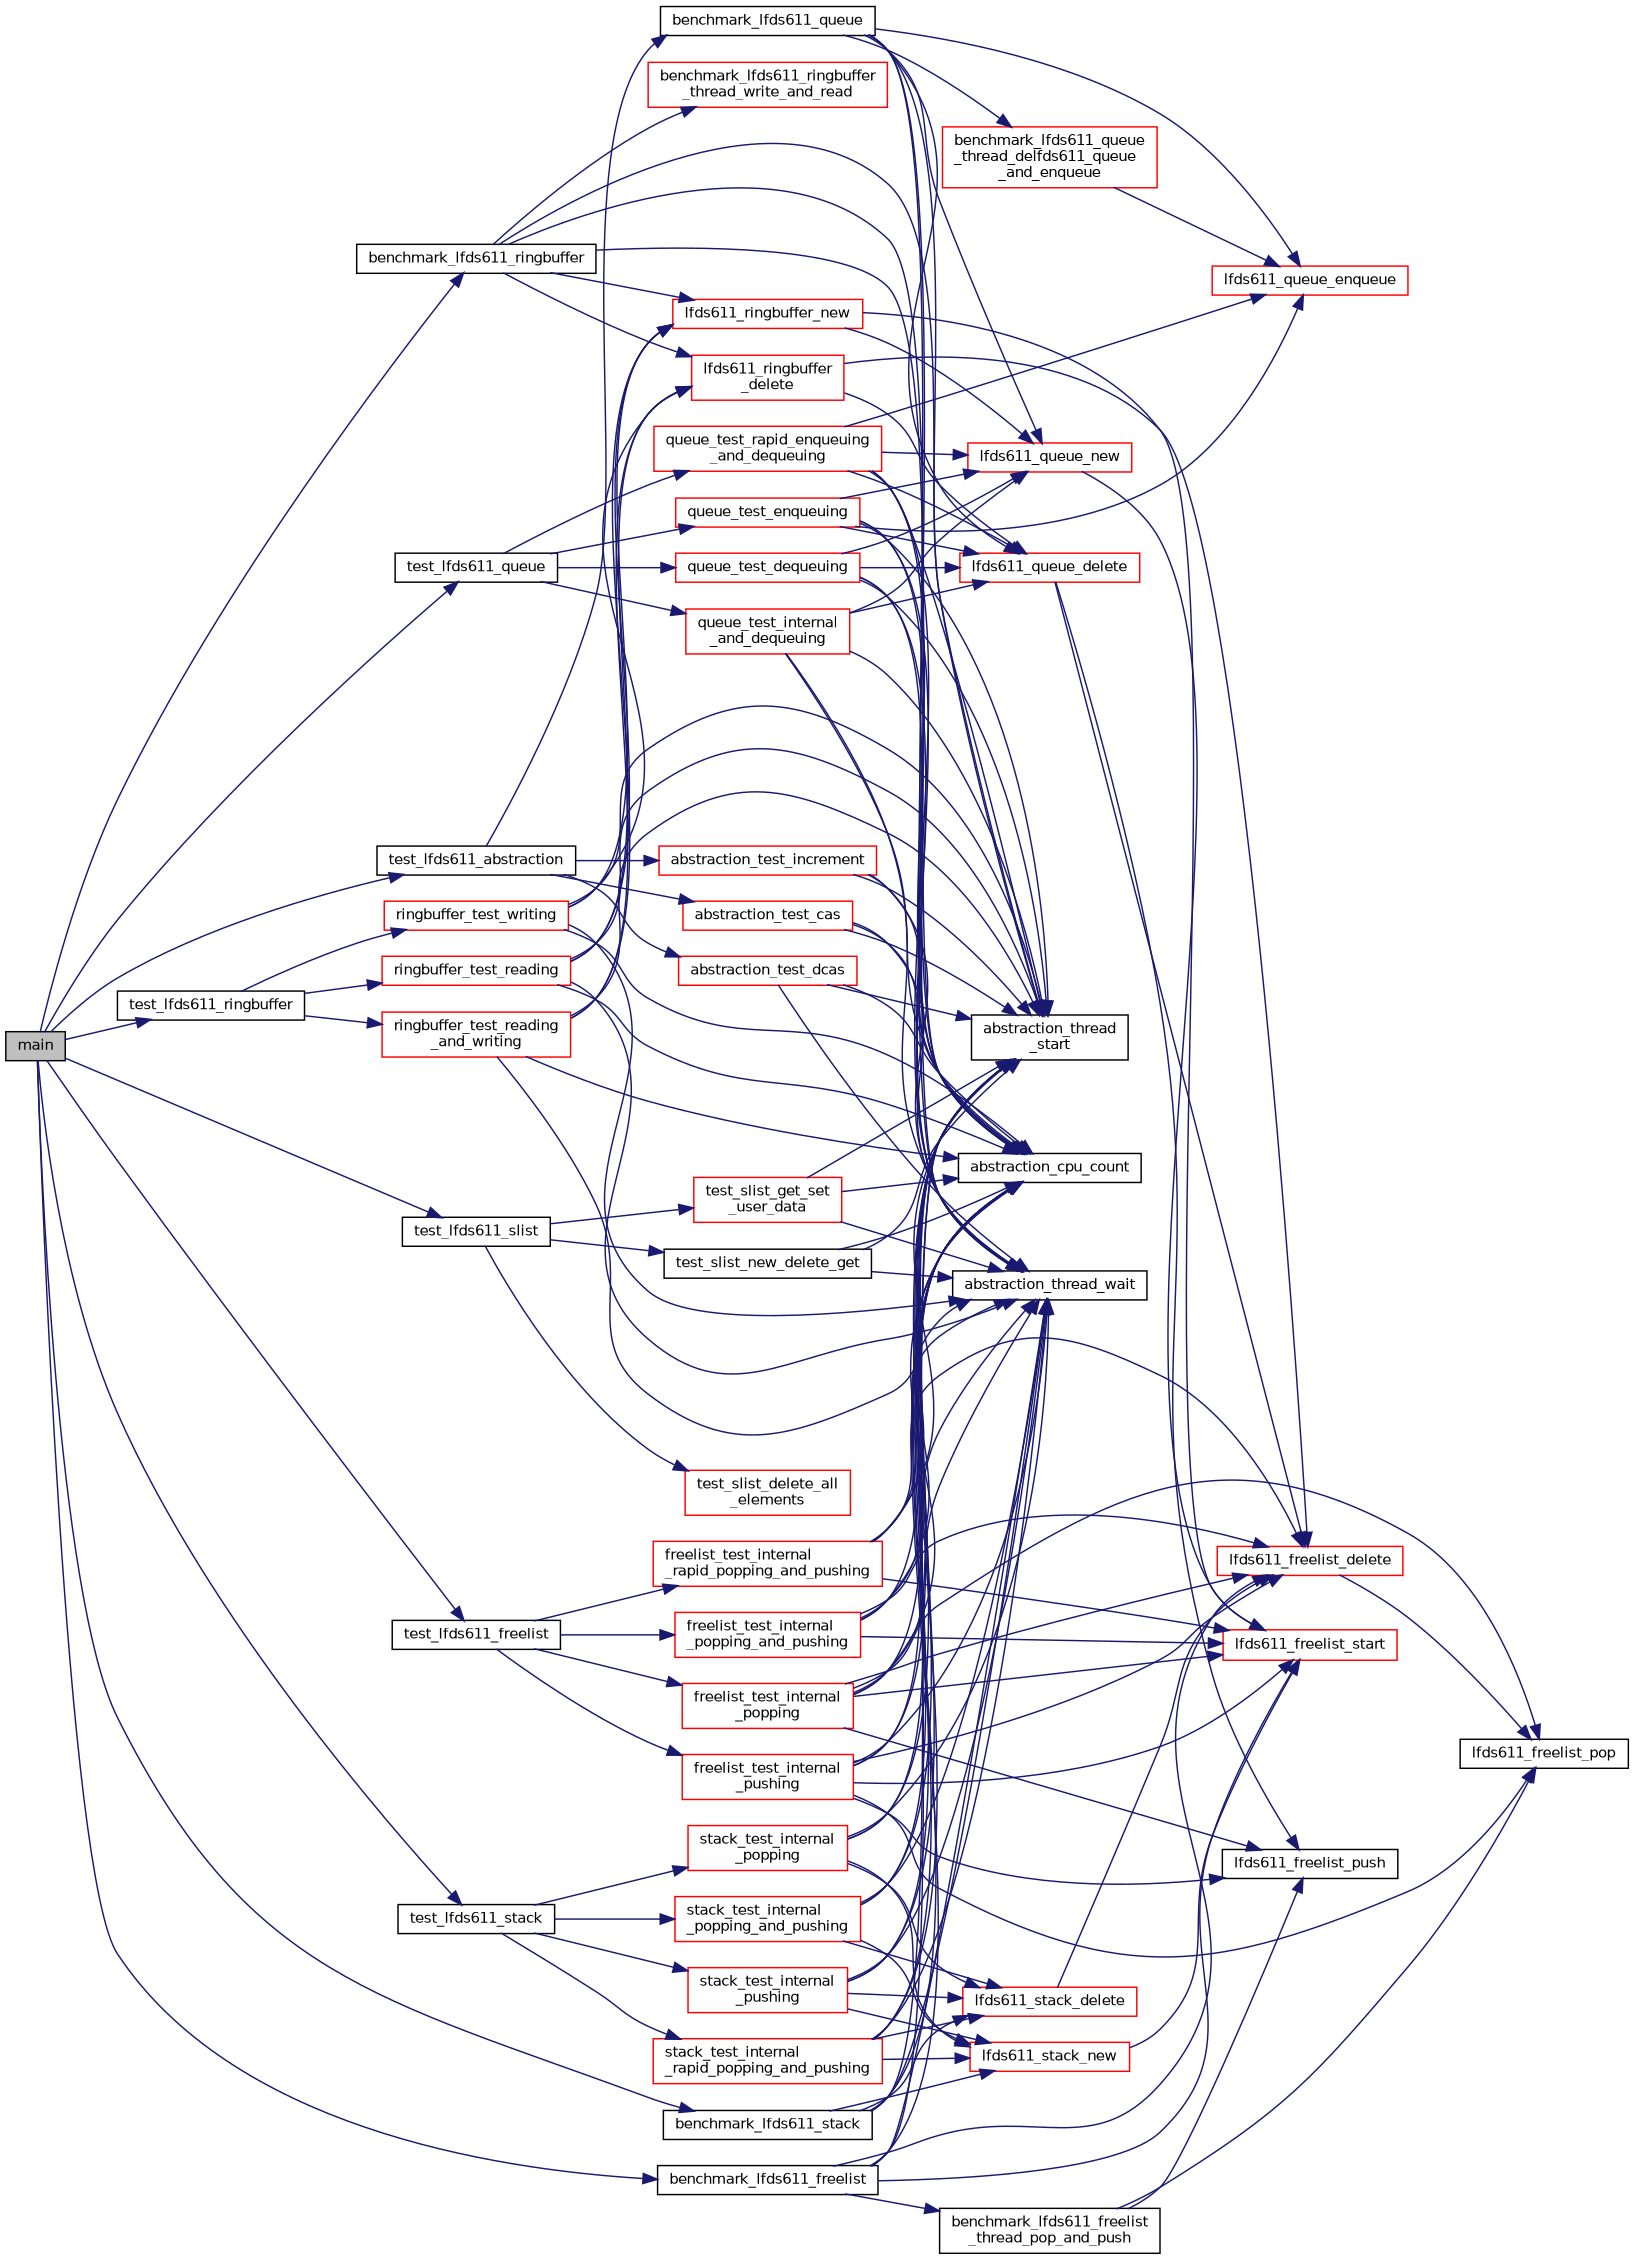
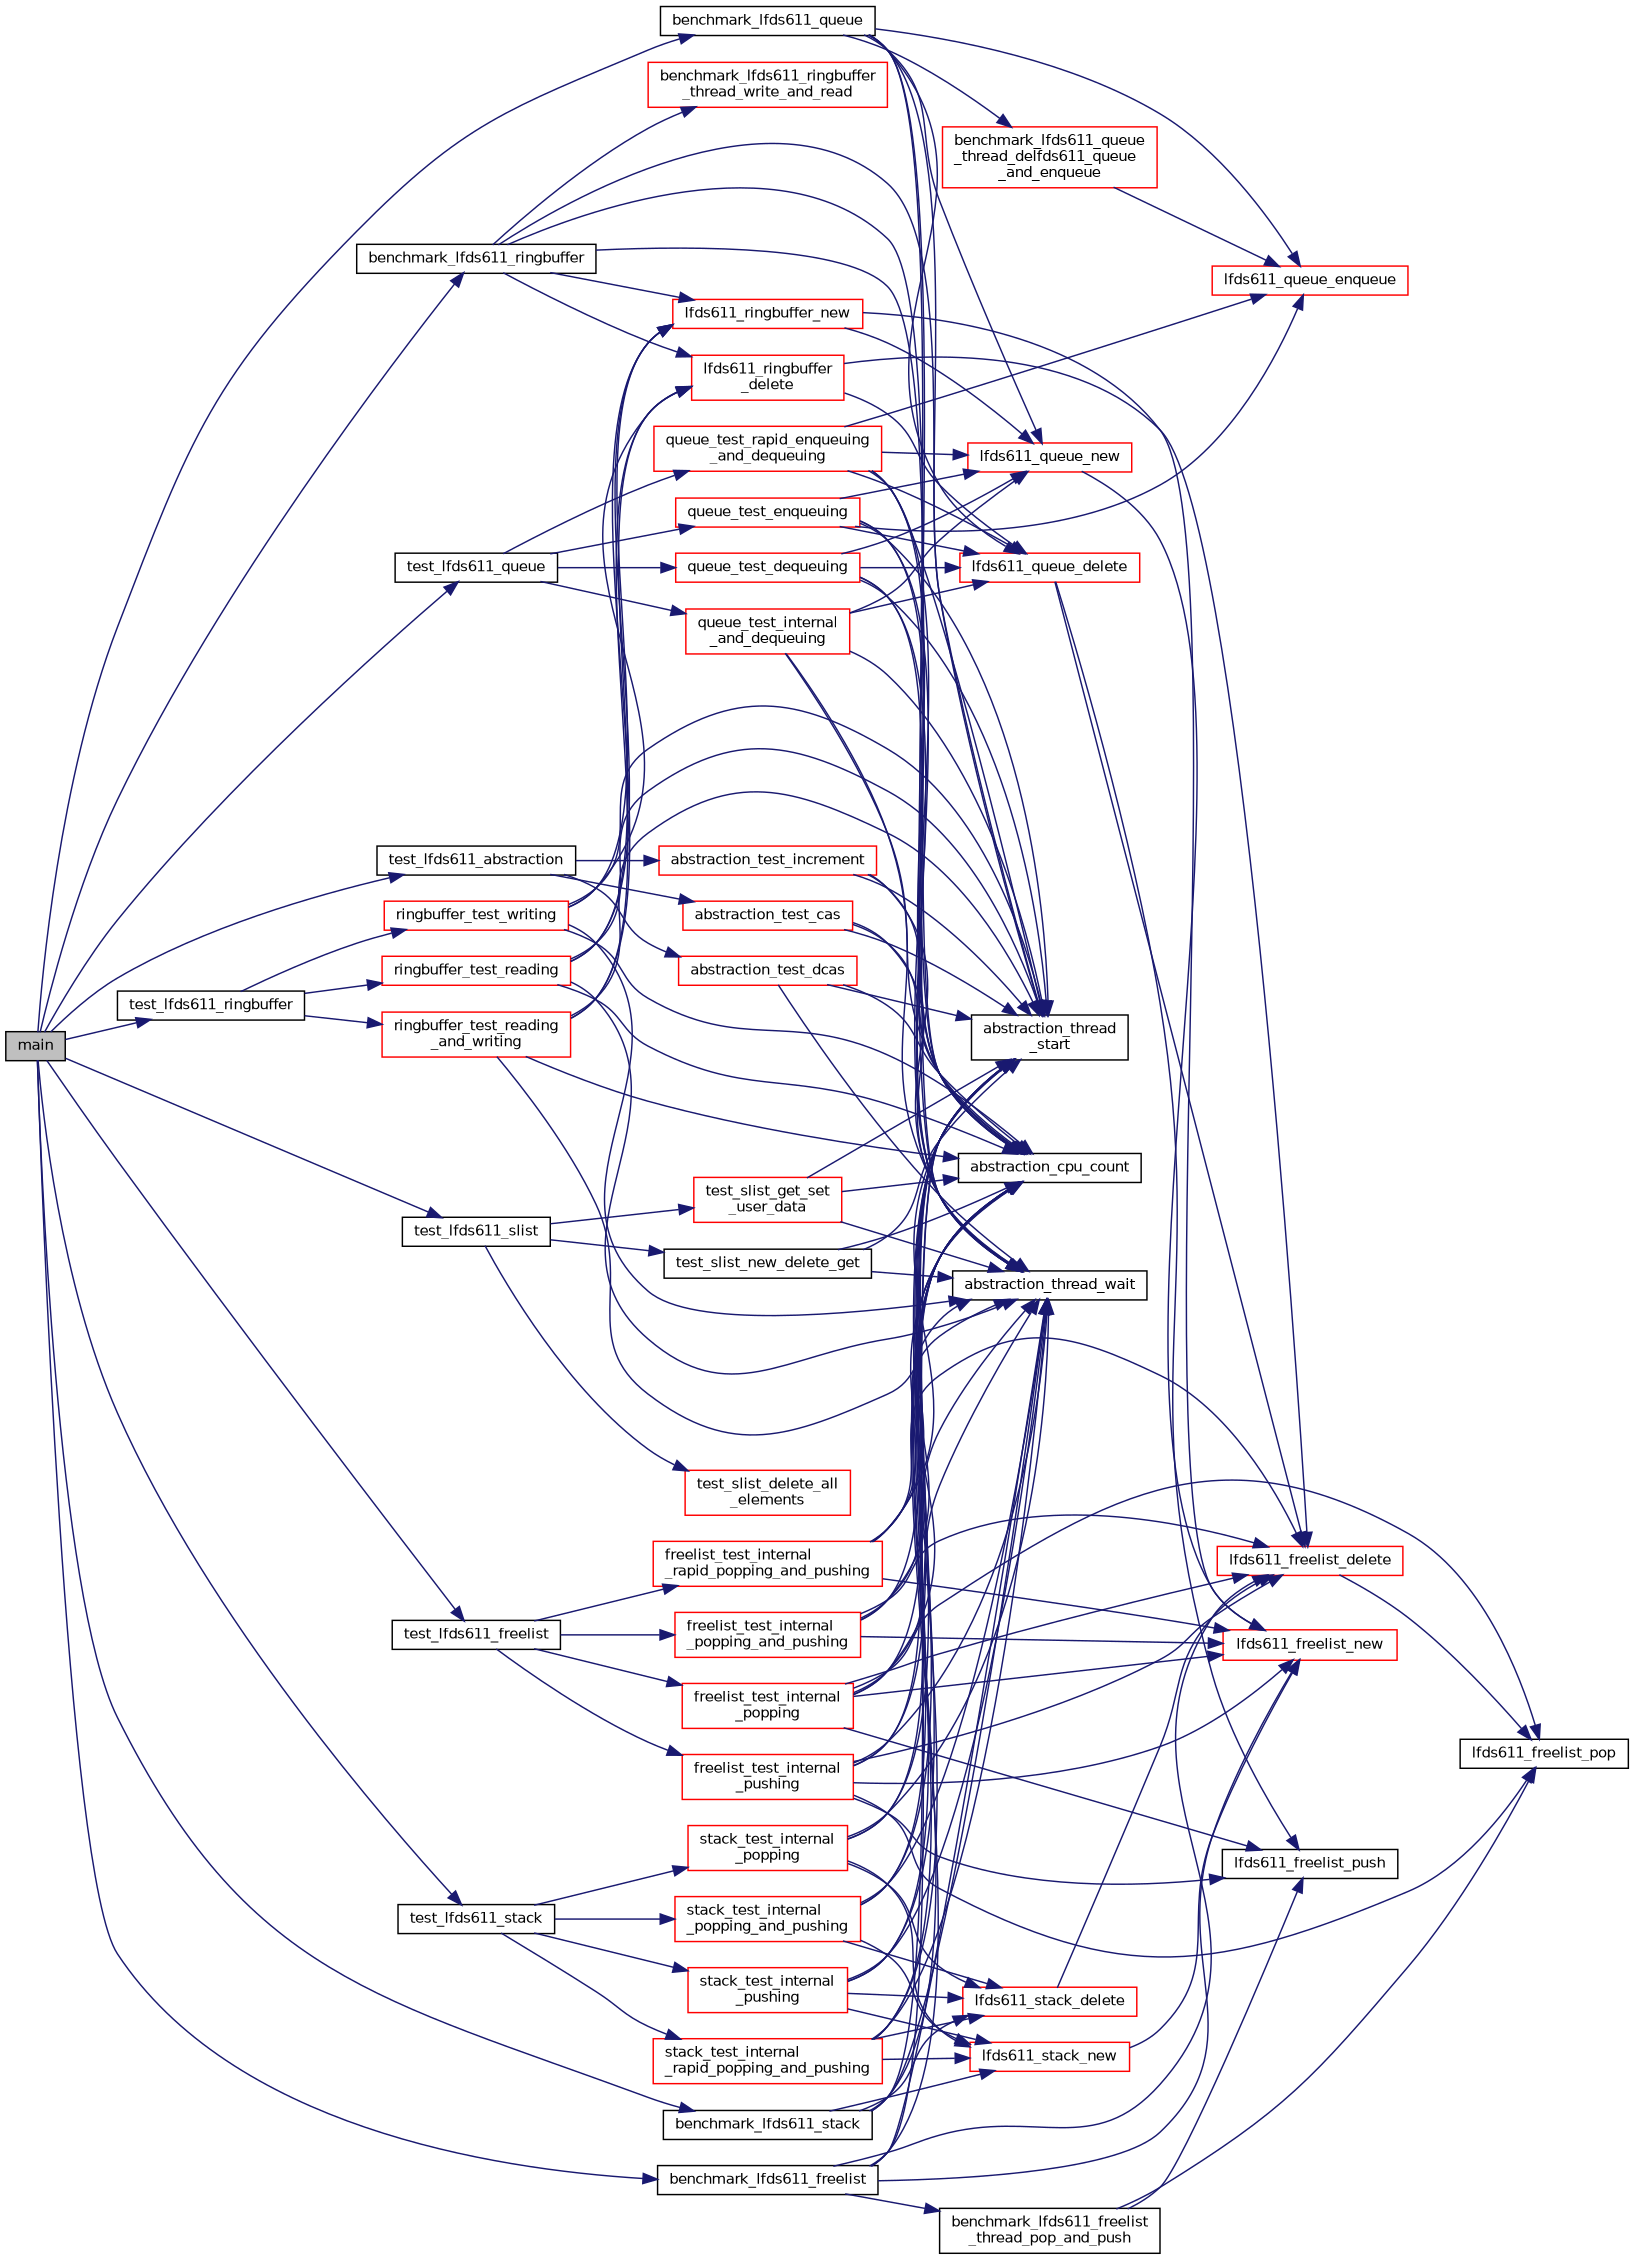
  digraph {
    rankdir=LR
    node [color=red fillcolor=white fontname=Helvetica fontsize=10 shape=record style=filled]
    edge [color=midnightblue fontname=Helvetica fontsize=10 labelfontname=Helvetica labelfontsize=10 style=solid]
    n1 [color=black fillcolor=grey75 fontcolor=black height=0.2 label=main width=0.4]
    n2 [color=black height=0.2 label=benchmark_lfds611_freelist width=0.4]
    n3 [color=black height=0.2 label=benchmark_lfds611_queue width=0.4]
    n4 [color=black height=0.2 label=benchmark_lfds611_ringbuffer width=0.4]
    n5 [color=black height=0.2 label=benchmark_lfds611_stack width=0.4]
    n6 [color=black height=0.2 label=test_lfds611_abstraction width=0.4]
    n7 [color=black height=0.2 label=test_lfds611_freelist width=0.4]
    n8 [color=black height=0.2 label=test_lfds611_queue width=0.4]
    n9 [color=black height=0.2 label=test_lfds611_ringbuffer width=0.4]
    n10 [color=black height=0.2 label=test_lfds611_slist width=0.4]
    n11 [color=black height=0.2 label=test_lfds611_stack width=0.4]
    n12 [color=black height=0.2 label=abstraction_cpu_count width=0.4]
    n13 [color=black height=0.2 label="abstraction_thread\l_start" width=0.4]
    n14 [color=black height=0.2 label=abstraction_thread_wait width=0.4]
    n15 [color=black height=0.2 label="benchmark_lfds611_freelist\l_thread_pop_and_push" width=0.4]
    n16 [height=0.2 label=lfds611_freelist_delete width=0.4]
-   n17 [height=0.2 label=lfds611_freelist_start width=0.4]
+   n17 [height=0.2 label=lfds611_freelist_new width=0.4]
    n18 [height=0.2 label="benchmark_lfds611_queue\l_thread_delfds611_queue\l_and_enqueue" width=0.4]
    n19 [height=0.2 label=lfds611_queue_enqueue width=0.4]
    n20 [height=0.2 label=lfds611_queue_delete width=0.4]
    n21 [height=0.2 label=lfds611_queue_new width=0.4]
    n22 [height=0.2 label="benchmark_lfds611_ringbuffer\l_thread_write_and_read" width=0.4]
    n23 [height=0.2 label="lfds611_ringbuffer\l_delete" width=0.4]
    n24 [height=0.2 label=lfds611_ringbuffer_new width=0.4]
    n25 [height=0.2 label=lfds611_stack_delete width=0.4]
    n26 [height=0.2 label=lfds611_stack_new width=0.4]
    n27 [height=0.2 label=abstraction_test_cas width=0.4]
    n28 [height=0.2 label=abstraction_test_dcas width=0.4]
    n29 [height=0.2 label=abstraction_test_increment width=0.4]
    n30 [height=0.2 label="freelist_test_internal\l_popping" width=0.4]
    n31 [height=0.2 label="freelist_test_internal\l_popping_and_pushing" width=0.4]
    n32 [height=0.2 label="freelist_test_internal\l_pushing" width=0.4]
    n33 [height=0.2 label="freelist_test_internal\l_rapid_popping_and_pushing" width=0.4]
    n34 [height=0.2 label=queue_test_dequeuing width=0.4]
    n35 [height=0.2 label=queue_test_enqueuing width=0.4]
    n36 [height=0.2 label="queue_test_internal\l_and_dequeuing" width=0.4]
    n37 [height=0.2 label="queue_test_rapid_enqueuing\l_and_dequeuing" width=0.4]
    n38 [height=0.2 label=ringbuffer_test_reading width=0.4]
    n39 [height=0.2 label="ringbuffer_test_reading\l_and_writing" width=0.4]
    n40 [height=0.2 label=ringbuffer_test_writing width=0.4]
    n41 [height=0.2 label="test_slist_delete_all\l_elements" width=0.4]
    n42 [height=0.2 label="test_slist_get_set\l_user_data" width=0.4]
    n43 [color=black height=0.2 label=test_slist_new_delete_get width=0.4]
    n44 [height=0.2 label="stack_test_internal\l_popping" width=0.4]
    n45 [height=0.2 label="stack_test_internal\l_popping_and_pushing" width=0.4]
    n46 [height=0.2 label="stack_test_internal\l_pushing" width=0.4]
    n47 [height=0.2 label="stack_test_internal\l_rapid_popping_and_pushing" width=0.4]
    n48 [color=black height=0.2 label=lfds611_freelist_pop width=0.4]
    n49 [color=black height=0.2 label=lfds611_freelist_push width=0.4]
    n1 -> n2
-   n6 -> n3
+   n1 -> n3
    n1 -> n4
    n1 -> n5
    n1 -> n6
    n1 -> n7
    n1 -> n8
    n1 -> n9
    n1 -> n10
    n1 -> n11
    n2 -> n12
    n2 -> n13
    n2 -> n14
    n2 -> n15
    n2 -> n16
    n2 -> n17
    n3 -> n12
    n3 -> n13
    n3 -> n14
    n3 -> n18
    n3 -> n19
    n3 -> n20
    n3 -> n21
    n4 -> n12
    n4 -> n13
    n4 -> n14
    n4 -> n22
    n4 -> n23
    n4 -> n24
    n5 -> n12
    n5 -> n13
    n5 -> n14
    n5 -> n25
    n5 -> n26
    n6 -> n27
    n6 -> n28
    n6 -> n29
    n7 -> n30
    n7 -> n31
    n7 -> n32
    n7 -> n33
    n8 -> n34
    n8 -> n35
    n8 -> n36
    n8 -> n37
    n9 -> n38
    n9 -> n39
    n9 -> n40
    n10 -> n41
    n10 -> n42
    n10 -> n43
    n11 -> n44
    n11 -> n45
    n11 -> n46
    n11 -> n47
    n15 -> n48
    n15 -> n49
    n16 -> n48
    n18 -> n19
    n20 -> n16
    n20 -> n49
    n21 -> n17
    n23 -> n16
    n23 -> n20
    n24 -> n17
    n24 -> n21
    n25 -> n16
    n26 -> n17
    n27 -> n12
    n27 -> n13
    n27 -> n14
    n28 -> n12
    n28 -> n13
    n28 -> n14
    n29 -> n12
    n29 -> n13
    n29 -> n14
    n30 -> n12
    n30 -> n13
    n30 -> n14
    n30 -> n16
    n30 -> n17
    n30 -> n48
    n30 -> n49
    n31 -> n12
    n31 -> n13
    n31 -> n14
    n31 -> n16
    n31 -> n17
    n32 -> n12
    n32 -> n13
    n32 -> n14
    n32 -> n16
    n32 -> n17
    n32 -> n48
    n32 -> n49
    n33 -> n12
    n33 -> n13
    n33 -> n14
    n33 -> n16
    n33 -> n17
    n34 -> n12
    n34 -> n13
    n34 -> n14
    n34 -> n20
    n34 -> n21
    n35 -> n12
    n35 -> n13
    n35 -> n14
    n35 -> n19
    n35 -> n20
    n35 -> n21
    n36 -> n12
    n36 -> n13
    n36 -> n14
    n36 -> n20
    n36 -> n21
    n37 -> n12
    n37 -> n13
    n37 -> n14
    n37 -> n19
    n37 -> n20
    n37 -> n21
    n38 -> n12
    n38 -> n13
    n38 -> n14
    n38 -> n23
    n38 -> n24
    n39 -> n12
    n39 -> n13
    n39 -> n14
    n39 -> n23
    n39 -> n24
    n40 -> n12
    n40 -> n13
    n40 -> n14
    n40 -> n23
    n40 -> n24
    n42 -> n12
    n42 -> n13
    n42 -> n14
    n43 -> n12
    n43 -> n13
    n43 -> n14
    n44 -> n12
    n44 -> n13
    n44 -> n14
    n44 -> n25
    n44 -> n26
    n45 -> n12
    n45 -> n13
    n45 -> n14
    n45 -> n25
    n45 -> n26
    n46 -> n12
    n46 -> n13
    n46 -> n14
    n46 -> n25
    n46 -> n26
    n47 -> n12
    n47 -> n13
    n47 -> n14
    n47 -> n25
    n47 -> n26
  }
